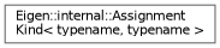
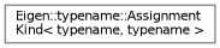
  digraph {
    rankdir=TB
-   n1 [color=grey40 fillcolor=white fontname=Helvetica fontsize=10 height=0.2 label="Eigen::internal::Assignment\lKind\< typename, typename \>" shape=box style=filled width=0.4]
+   n1 [color=grey40 fillcolor=white fontname=Helvetica fontsize=10 height=0.2 label="Eigen::typename::Assignment\lKind\< typename, typename \>" shape=box style=filled width=0.4]
  }
